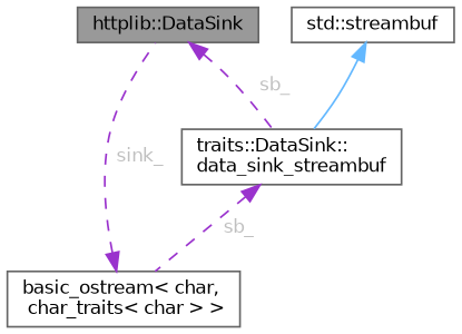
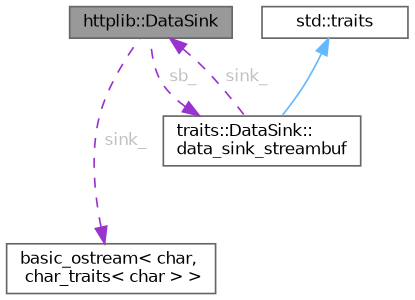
  digraph {
    node [color=gray40 fillcolor=white fontname=Helvetica fontsize=10 shape=box style=filled]
    edge [color=darkorchid3 dir=back fontcolor=grey fontname=Helvetica fontsize=10 labelfontname=Helvetica labelfontsize=10 style=dashed]
    n1 [fillcolor=grey60 fontcolor=black height=0.2 label="httplib::DataSink" width=0.4]
    n2 [height=0.2 label="traits::DataSink::\ldata_sink_streambuf" width=0.4]
    n3 [height=0.2 label="basic_ostream\< char,\l char_traits\< char \> \>" width=0.4]
-   n4 [height=0.2 label="std::streambuf" width=0.4]
-   n1 -> n2 [label=" sb_"]
-   n2 -> n3 [label=" sb_"]
+   n4 [height=0.2 label="std::traits" width=0.4]
+   n1 -> n2 [label=" sink_"]
+   n2 -> n1 [label=" sb_"]
    n3 -> n1 [label=" sink_"]
    n4 -> n2 [color=steelblue1 style=solid fontcolor=""]
  }
